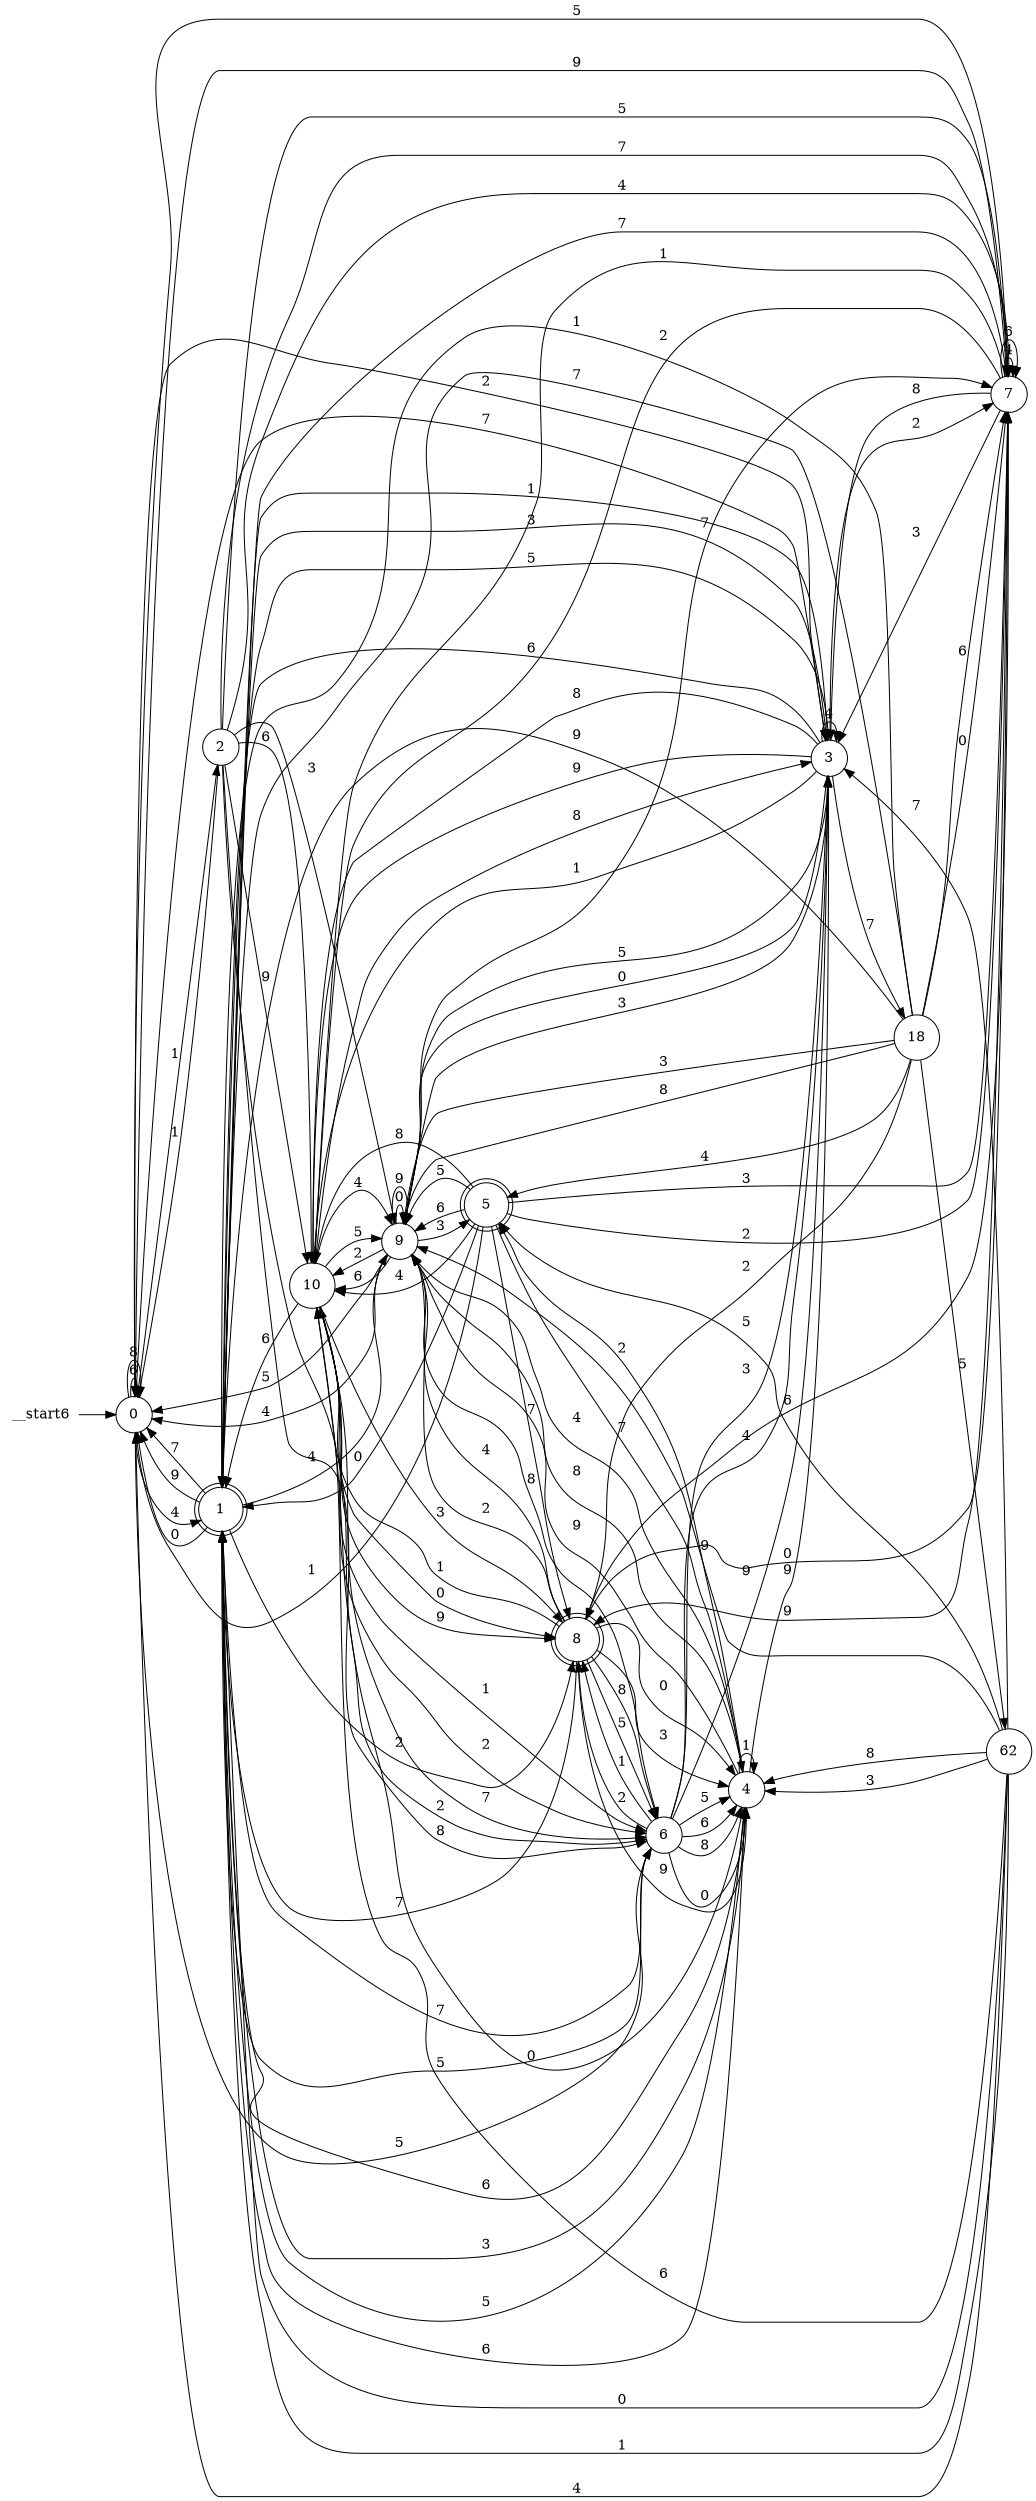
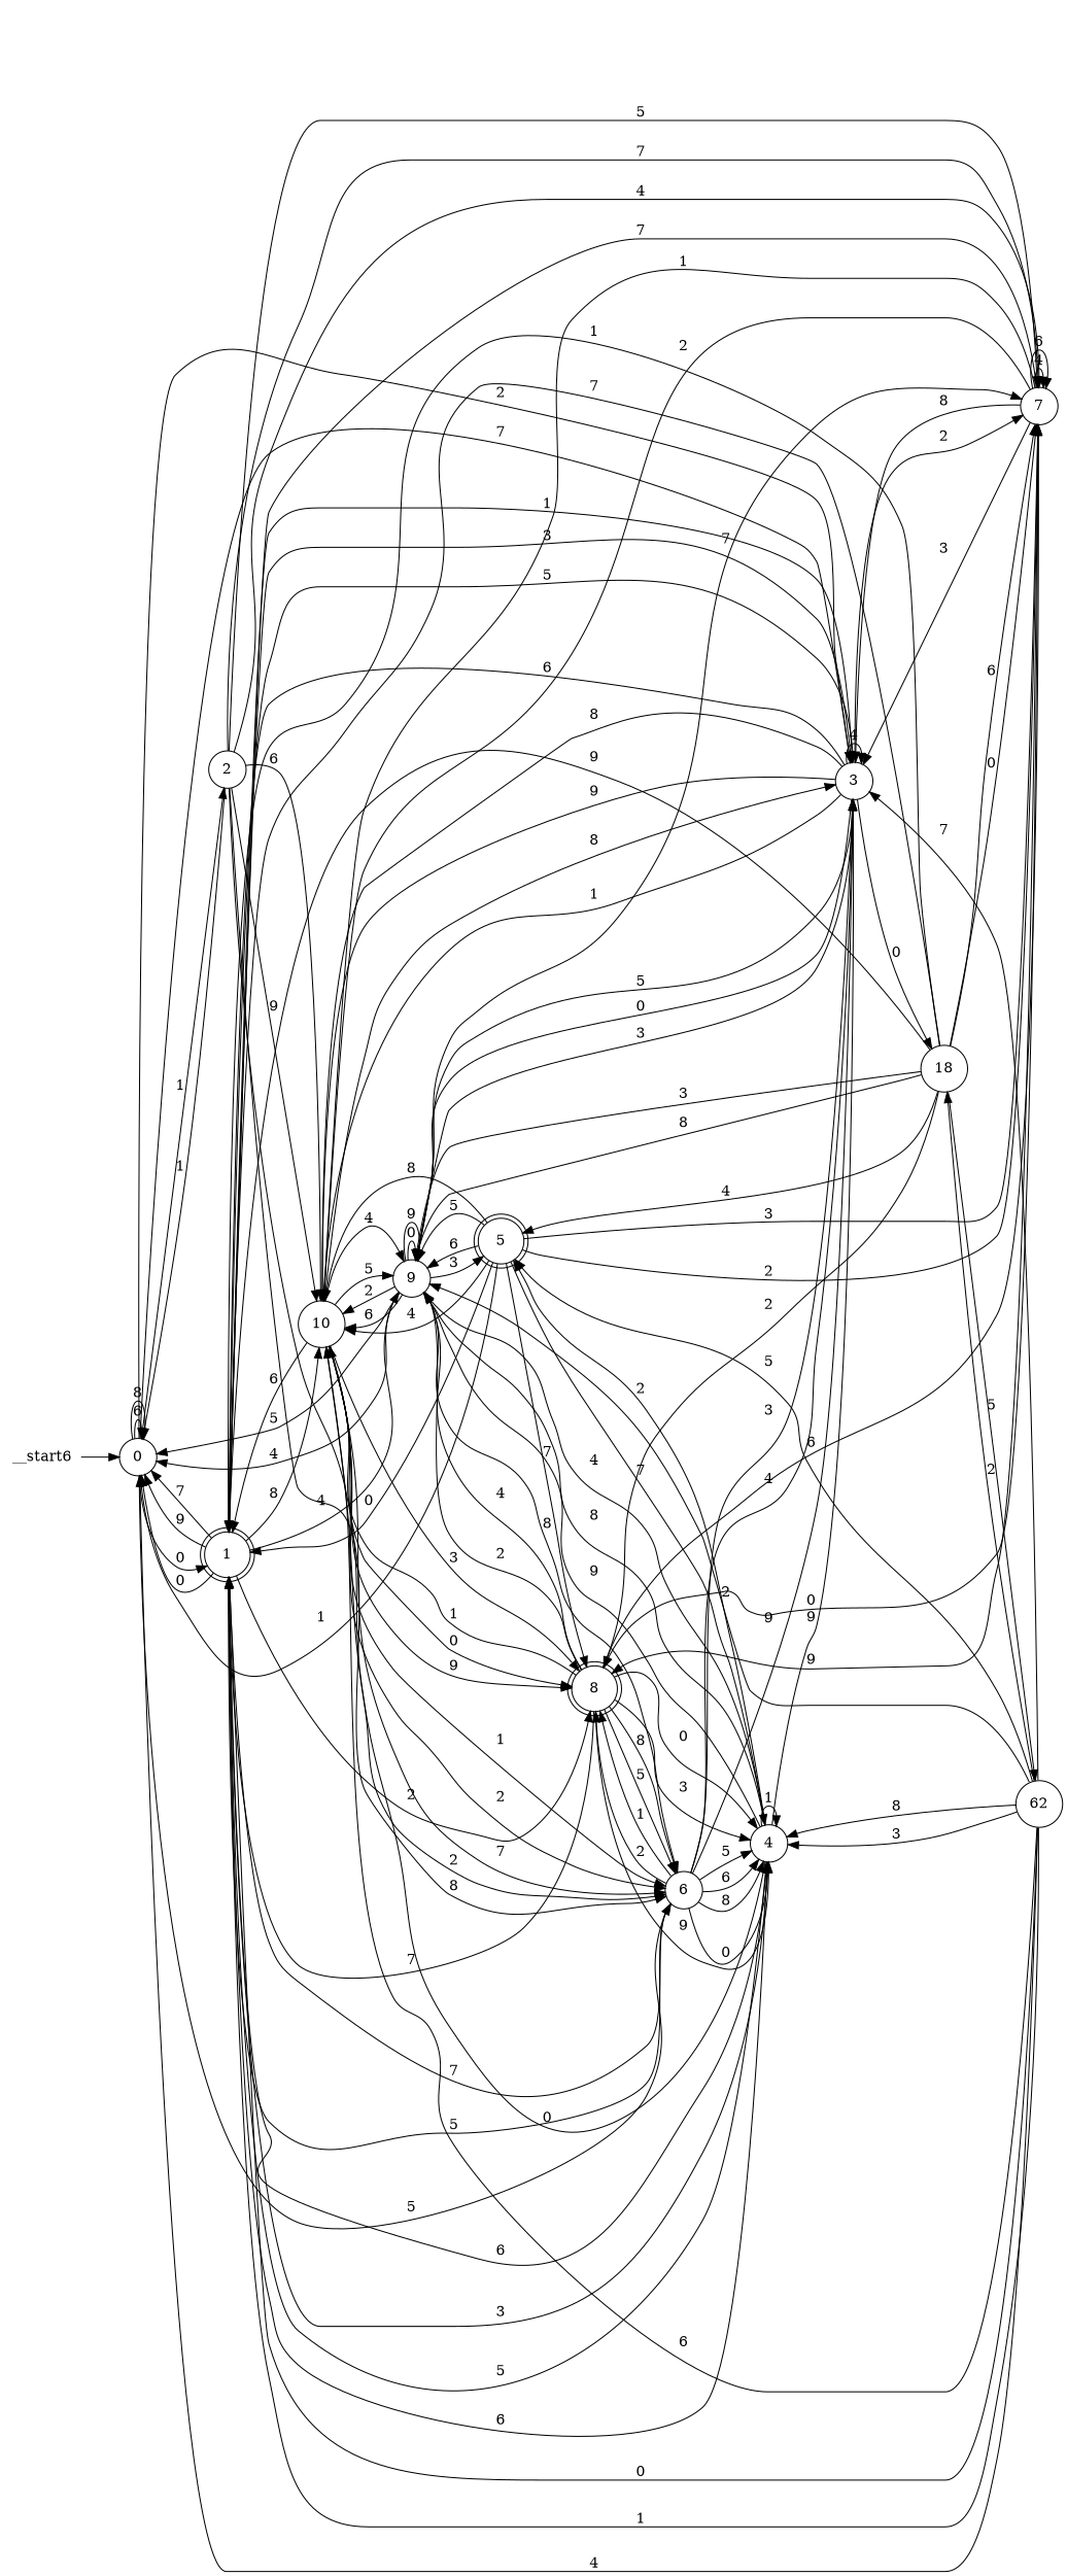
  digraph {
    rankdir=LR
    node [shape=circle]
    n1 [label=0]
    n2 [label=1 shape=doublecircle]
    n3 [label=2]
    n4 [label=3]
    n5 [label=6]
    n6 [label=7]
    n7 [label=4]
    n8 [label=8 shape=doublecircle]
    n9 [label=9]
    n10 [label=10]
    n11 [label=18]
    n12 [label=5 shape=doublecircle]
    n13 [label=62]
    n14 [height=0 label=__start6 shape=none width=0]
    n1 -> n1 [label=6]
    n1 -> n1 [label=8]
-   n1 -> n2 [label=4]
+   n1 -> n2 [label=0]
    n1 -> n3 [label=1]
    n1 -> n4 [label=2]
    n1 -> n4 [label=7]
    n1 -> n5 [label=5]
-   n1 -> n6 [label=9]
    n2 -> n1 [label=0]
    n2 -> n1 [label=7]
    n2 -> n1 [label=9]
    n2 -> n4 [label=1]
    n2 -> n4 [label=3]
    n2 -> n5 [label=5]
    n2 -> n7 [label=6]
    n2 -> n8 [label=2]
    n2 -> n9 [label=4]
+   n2 -> n10 [label=8]
    n3 -> n1 [label=1]
    n3 -> n5 [label=2]
    n3 -> n5 [label=8]
    n3 -> n6 [label=4]
    n3 -> n6 [label=5]
    n3 -> n6 [label=7]
-   n3 -> n9 [label=3]
    n3 -> n10 [label=6]
    n3 -> n10 [label=9]
    n4 -> n2 [label=5]
    n4 -> n2 [label=6]
    n4 -> n4 [label=4]
    n4 -> n6 [label=2]
    n4 -> n9 [label=0]
    n4 -> n9 [label=3]
    n4 -> n10 [label=1]
    n4 -> n10 [label=8]
    n4 -> n10 [label=9]
-   n4 -> n11 [label=7]
+   n4 -> n11 [label=0]
    n5 -> n2 [label=7]
    n5 -> n4 [label=3]
    n5 -> n4 [label=4]
    n5 -> n4 [label=9]
    n5 -> n7 [label=0]
    n5 -> n7 [label=5]
    n5 -> n7 [label=6]
    n5 -> n7 [label=8]
    n5 -> n8 [label=1]
    n5 -> n8 [label=2]
-   n6 -> n1 [label=5]
    n6 -> n2 [label=7]
    n6 -> n4 [label=3]
    n6 -> n4 [label=8]
    n6 -> n6 [label=4]
    n6 -> n6 [label=6]
    n6 -> n8 [label=0]
    n6 -> n8 [label=9]
    n6 -> n10 [label=1]
    n6 -> n10 [label=2]
    n7 -> n2 [label=3]
    n7 -> n2 [label=5]
    n7 -> n2 [label=6]
    n7 -> n4 [label=9]
    n7 -> n7 [label=1]
    n7 -> n9 [label=4]
    n7 -> n9 [label=8]
    n7 -> n9 [label=9]
    n7 -> n10 [label=0]
    n7 -> n12 [label=2]
    n8 -> n2 [label=7]
    n8 -> n5 [label=5]
    n8 -> n5 [label=8]
    n8 -> n6 [label=6]
    n8 -> n7 [label=0]
    n8 -> n7 [label=3]
    n8 -> n7 [label=9]
    n8 -> n9 [label=2]
    n8 -> n9 [label=4]
    n8 -> n10 [label=1]
    n9 -> n1 [label=4]
    n9 -> n1 [label=5]
    n9 -> n4 [label=5]
    n9 -> n5 [label=8]
    n9 -> n6 [label=7]
    n9 -> n9 [label=0]
    n9 -> n9 [label=9]
    n9 -> n10 [label=2]
    n9 -> n10 [label=6]
    n9 -> n12 [label=3]
    n10 -> n2 [label=6]
    n10 -> n4 [label=8]
    n10 -> n5 [label=1]
    n10 -> n5 [label=2]
    n10 -> n5 [label=7]
    n10 -> n8 [label=0]
    n10 -> n8 [label=3]
    n10 -> n8 [label=9]
    n10 -> n9 [label=4]
    n10 -> n9 [label=5]
    n11 -> n2 [label=1]
    n11 -> n2 [label=7]
    n11 -> n2 [label=9]
    n11 -> n6 [label=0]
    n11 -> n6 [label=6]
    n11 -> n8 [label=2]
    n11 -> n9 [label=3]
    n11 -> n9 [label=8]
    n11 -> n12 [label=4]
    n11 -> n13 [label=5]
    n12 -> n1 [label=1]
    n12 -> n2 [label=0]
    n12 -> n6 [label=2]
    n12 -> n6 [label=3]
    n12 -> n7 [label=7]
    n12 -> n8 [label=7]
    n12 -> n9 [label=5]
    n12 -> n9 [label=6]
    n12 -> n10 [label=4]
    n12 -> n10 [label=8]
    n13 -> n1 [label=4]
    n13 -> n2 [label=0]
    n13 -> n2 [label=1]
    n13 -> n4 [label=7]
    n13 -> n7 [label=3]
    n13 -> n7 [label=8]
-   n13 -> n9 [label=9]
+   n13 -> n9 [label=2]
    n13 -> n10 [label=6]
+   n13 -> n11 [label=2]
    n13 -> n12 [label=5]
    n14 -> n1
  }
